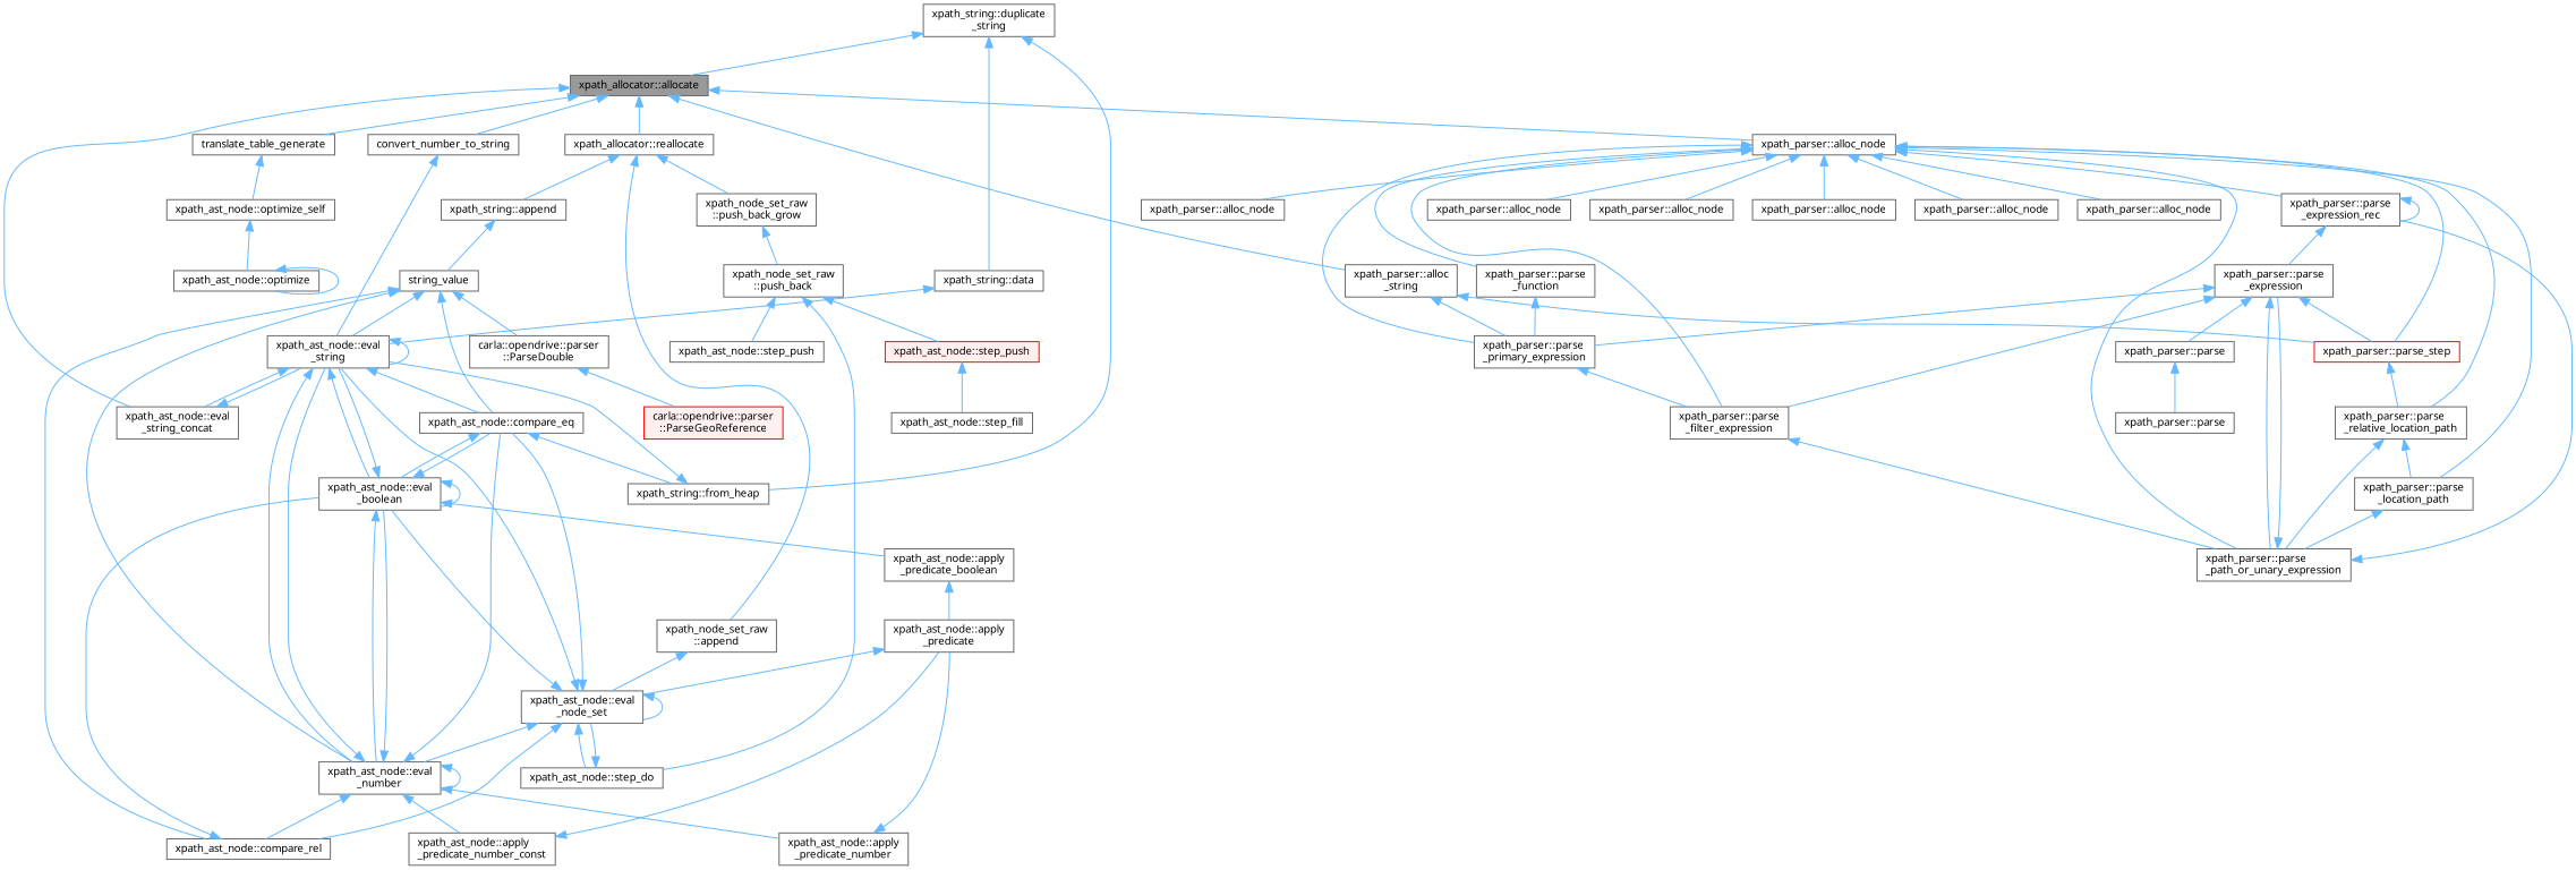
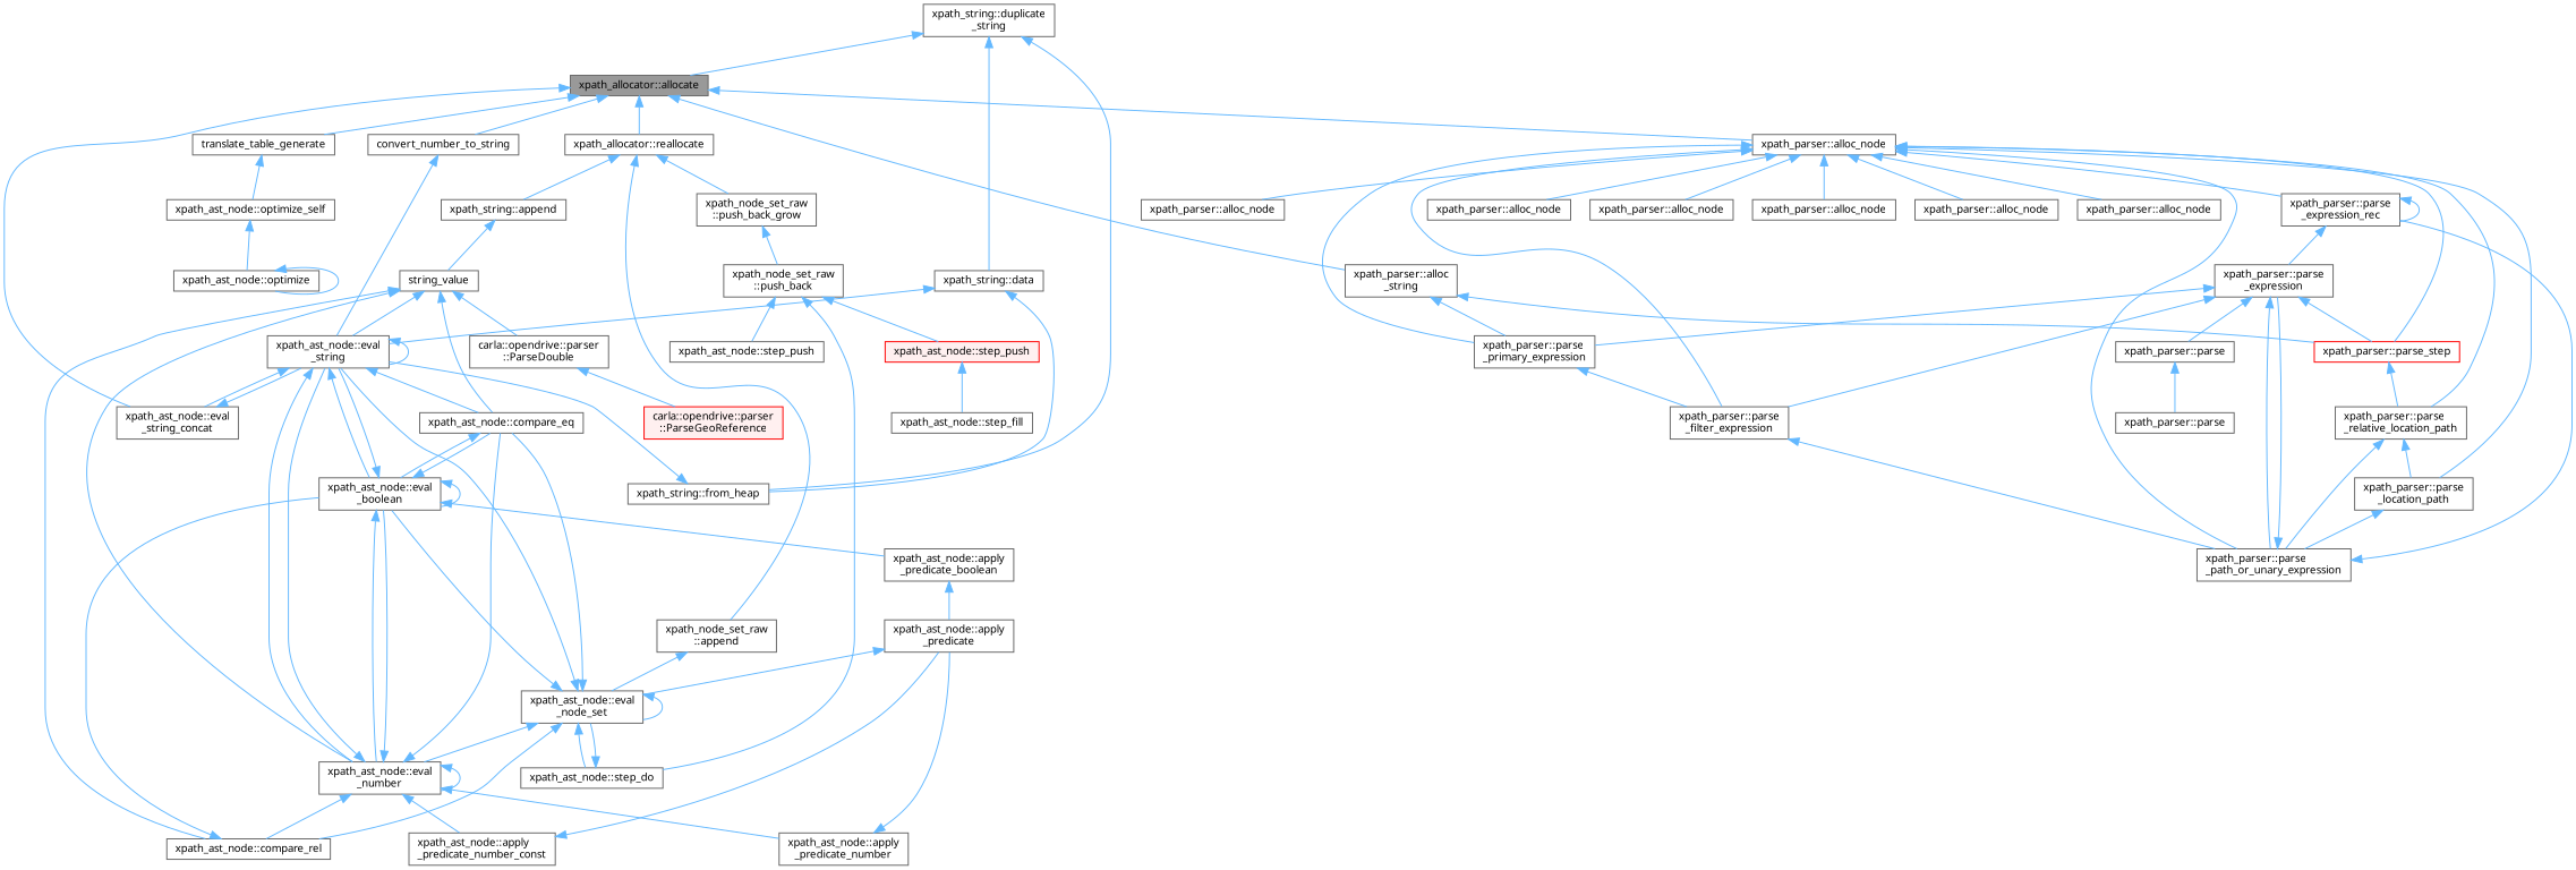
  digraph {
    fontname="Noto Sans"
    rankdir=TB
    node [color=grey40 fillcolor=white fontname="Noto Sans" fontsize=10 shape=box style=filled]
    edge [color=steelblue1 dir=back fontname="Noto Sans" fontsize=10 labelfontname=Helvetica labelfontsize=10 style=solid]
    n1 [color=gray40 fillcolor=grey60 fontcolor=black height=0.2 label="xpath_allocator::allocate" width=0.4]
    n2 [height=0.2 label="xpath_parser::alloc_node" width=0.4]
    n3 [height=0.2 label="xpath_parser::alloc\l_string" width=0.4]
    n4 [height=0.2 label=convert_number_to_string width=0.4]
    n5 [height=0.2 label="xpath_ast_node::eval\l_string_concat" width=0.4]
    n6 [height=0.2 label="xpath_allocator::reallocate" width=0.4]
    n7 [height=0.2 label=translate_table_generate width=0.4]
    n8 [height=0.2 label="xpath_parser::alloc_node" width=0.4]
    n9 [height=0.2 label="xpath_parser::alloc_node" width=0.4]
    n10 [height=0.2 label="xpath_parser::alloc_node" width=0.4]
    n11 [height=0.2 label="xpath_parser::alloc_node" width=0.4]
    n12 [height=0.2 label="xpath_parser::alloc_node" width=0.4]
    n13 [height=0.2 label="xpath_parser::alloc_node" width=0.4]
    n14 [height=0.2 label="xpath_parser::parse\l_expression_rec" width=0.4]
    n15 [height=0.2 label="xpath_parser::parse\l_filter_expression" width=0.4]
    n16 [height=0.2 label="xpath_parser::parse\l_path_or_unary_expression" width=0.4]
    n17 [height=0.2 label="xpath_parser::parse\l_primary_expression" width=0.4]
    n18 [color=red height=0.2 label="xpath_parser::parse_step" width=0.4]
    n19 [height=0.2 label="xpath_parser::parse\l_relative_location_path" width=0.4]
    n20 [height=0.2 label="xpath_parser::parse\l_location_path" width=0.4]
-   n21 [height=0.2 label="xpath_parser::parse\l_function" width=0.4]
    n22 [height=0.2 label="xpath_ast_node::eval\l_string" width=0.4]
    n23 [height=0.2 label="xpath_string::duplicate\l_string" width=0.4]
    n24 [height=0.2 label="xpath_string::data" width=0.4]
    n25 [height=0.2 label="xpath_string::from_heap" width=0.4]
    n26 [height=0.2 label="xpath_node_set_raw\l::append" width=0.4]
    n27 [height=0.2 label="xpath_string::append" width=0.4]
    n28 [height=0.2 label="xpath_node_set_raw\l::push_back_grow" width=0.4]
    n29 [height=0.2 label="xpath_ast_node::optimize_self" width=0.4]
    n30 [height=0.2 label="xpath_parser::parse\l_expression" width=0.4]
    n31 [height=0.2 label="xpath_parser::parse" width=0.4]
    n32 [height=0.2 label="xpath_parser::parse" width=0.4]
    n33 [height=0.2 label="xpath_ast_node::compare_eq" width=0.4]
    n34 [height=0.2 label="xpath_ast_node::eval\l_boolean" width=0.4]
    n35 [height=0.2 label="xpath_ast_node::eval\l_number" width=0.4]
    n36 [height=0.2 label="xpath_ast_node::apply\l_predicate_boolean" width=0.4]
    n37 [height=0.2 label="xpath_ast_node::compare_rel" width=0.4]
    n38 [height=0.2 label="xpath_ast_node::apply\l_predicate_number" width=0.4]
    n39 [height=0.2 label="xpath_ast_node::apply\l_predicate_number_const" width=0.4]
    n40 [height=0.2 label="xpath_ast_node::apply\l_predicate" width=0.4]
    n41 [height=0.2 label="xpath_ast_node::eval\l_node_set" width=0.4]
    n42 [height=0.2 label="xpath_ast_node::step_do" width=0.4]
    n43 [height=0.2 label=string_value width=0.4]
    n44 [height=0.2 label="xpath_node_set_raw\l::push_back" width=0.4]
    n45 [height=0.2 label="carla::opendrive::parser\l::ParseDouble" width=0.4]
    n46 [color=red fillcolor="#FFF0F0" height=0.2 label="carla::opendrive::parser\l::ParseGeoReference" width=0.4]
    n47 [color=red fillcolor="#FFF0F0" height=0.2 label="xpath_ast_node::step_push" width=0.4]
    n48 [height=0.2 label="xpath_ast_node::step_push" width=0.4]
    n49 [height=0.2 label="xpath_ast_node::step_fill" width=0.4]
    n50 [height=0.2 label="xpath_ast_node::optimize" width=0.4]
    n1 -> n2
    n1 -> n3
    n1 -> n4
    n1 -> n5
    n1 -> n6
    n1 -> n7
    n2 -> n8
    n2 -> n9
    n2 -> n10
    n2 -> n11
    n2 -> n12
    n2 -> n13
    n2 -> n14
    n2 -> n15
    n2 -> n16
    n2 -> n17
    n2 -> n18
    n2 -> n19
    n2 -> n20
-   n2 -> n21
    n3 -> n17
    n3 -> n18
    n4 -> n22
    n5 -> n22
    n6 -> n26
    n6 -> n27
    n6 -> n28
    n7 -> n29
    n14 -> n14
    n14 -> n30
    n15 -> n16
    n16 -> n14
    n16 -> n30
    n17 -> n15
    n18 -> n19
    n19 -> n16
    n19 -> n20
    n20 -> n16
-   n21 -> n17
    n22 -> n5
    n22 -> n22
    n22 -> n33
    n22 -> n34
    n22 -> n35
    n23 -> n1
    n23 -> n24
    n23 -> n25
    n24 -> n22
-   n33 -> n25
+   n24 -> n25
    n25 -> n22
    n26 -> n41
    n27 -> n43
    n28 -> n44
    n29 -> n50
    n30 -> n15
    n30 -> n16
    n30 -> n17
    n30 -> n18
    n30 -> n31
    n31 -> n32
    n33 -> n34
    n34 -> n22
    n34 -> n33
    n34 -> n34
    n34 -> n35
    n34 -> n36
    n35 -> n22
    n35 -> n33
    n35 -> n34
    n35 -> n35
    n35 -> n37
    n35 -> n38
    n35 -> n39
    n36 -> n40
    n37 -> n34
    n38 -> n40
    n39 -> n40
    n40 -> n41
    n41 -> n22
    n41 -> n33
    n41 -> n34
    n41 -> n35
    n41 -> n37
    n41 -> n41
    n41 -> n42
    n42 -> n41
    n43 -> n22
    n43 -> n33
    n43 -> n35
    n43 -> n37
    n43 -> n45
    n44 -> n42
    n44 -> n47
    n44 -> n48
    n45 -> n46
    n47 -> n49
    n50 -> n50
  }
